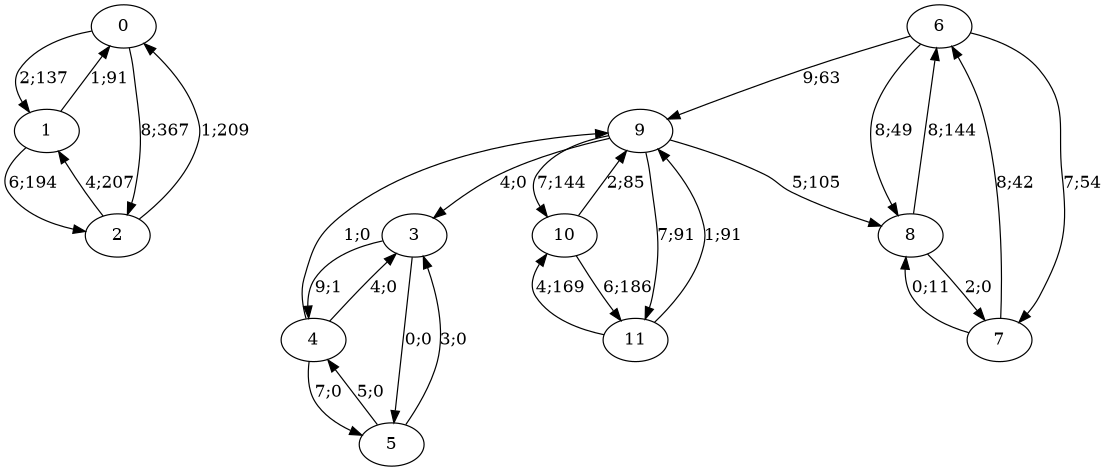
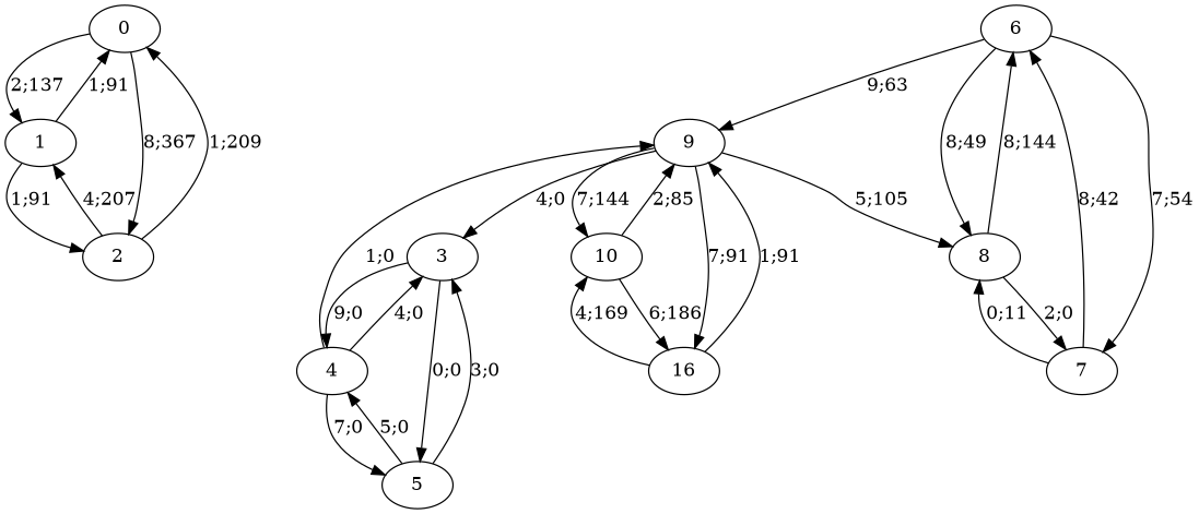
  digraph {
    edge [color=black]
    0
    1
    2
    6
    9
    7
    8
    10
-   11
+   11 [label=16]
    3
    4
    5
    0 -> 1 [label="2;137"]
    0 -> 2 [label="8;367"]
    1 -> 0 [label="1;91"]
-   1 -> 2 [label="6;194"]
+   1 -> 2 [label="1;91"]
    2 -> 0 [label="1;209"]
    2 -> 1 [label="4;207"]
    6 -> 9 [label="9;63"]
    6 -> 7 [label="7;54"]
    6 -> 8 [label="8;49"]
    9 -> 8 [label="5;105"]
    9 -> 10 [label="7;144"]
    9 -> 11 [label="7;91"]
    9 -> 3 [label="4;0"]
    7 -> 6 [label="8;42"]
    7 -> 8 [label="0;11"]
    8 -> 6 [label="8;144"]
    8 -> 7 [label="2;0"]
    10 -> 9 [label="2;85"]
    10 -> 11 [label="6;186"]
    11 -> 9 [label="1;91"]
    11 -> 10 [label="4;169"]
-   3 -> 4 [label="9;1"]
+   3 -> 4 [label="9;0"]
    3 -> 5 [label="0;0"]
    4 -> 9 [label="1;0"]
    4 -> 3 [label="4;0"]
    4 -> 5 [label="7;0"]
    5 -> 3 [label="3;0"]
    5 -> 4 [label="5;0"]
  }
